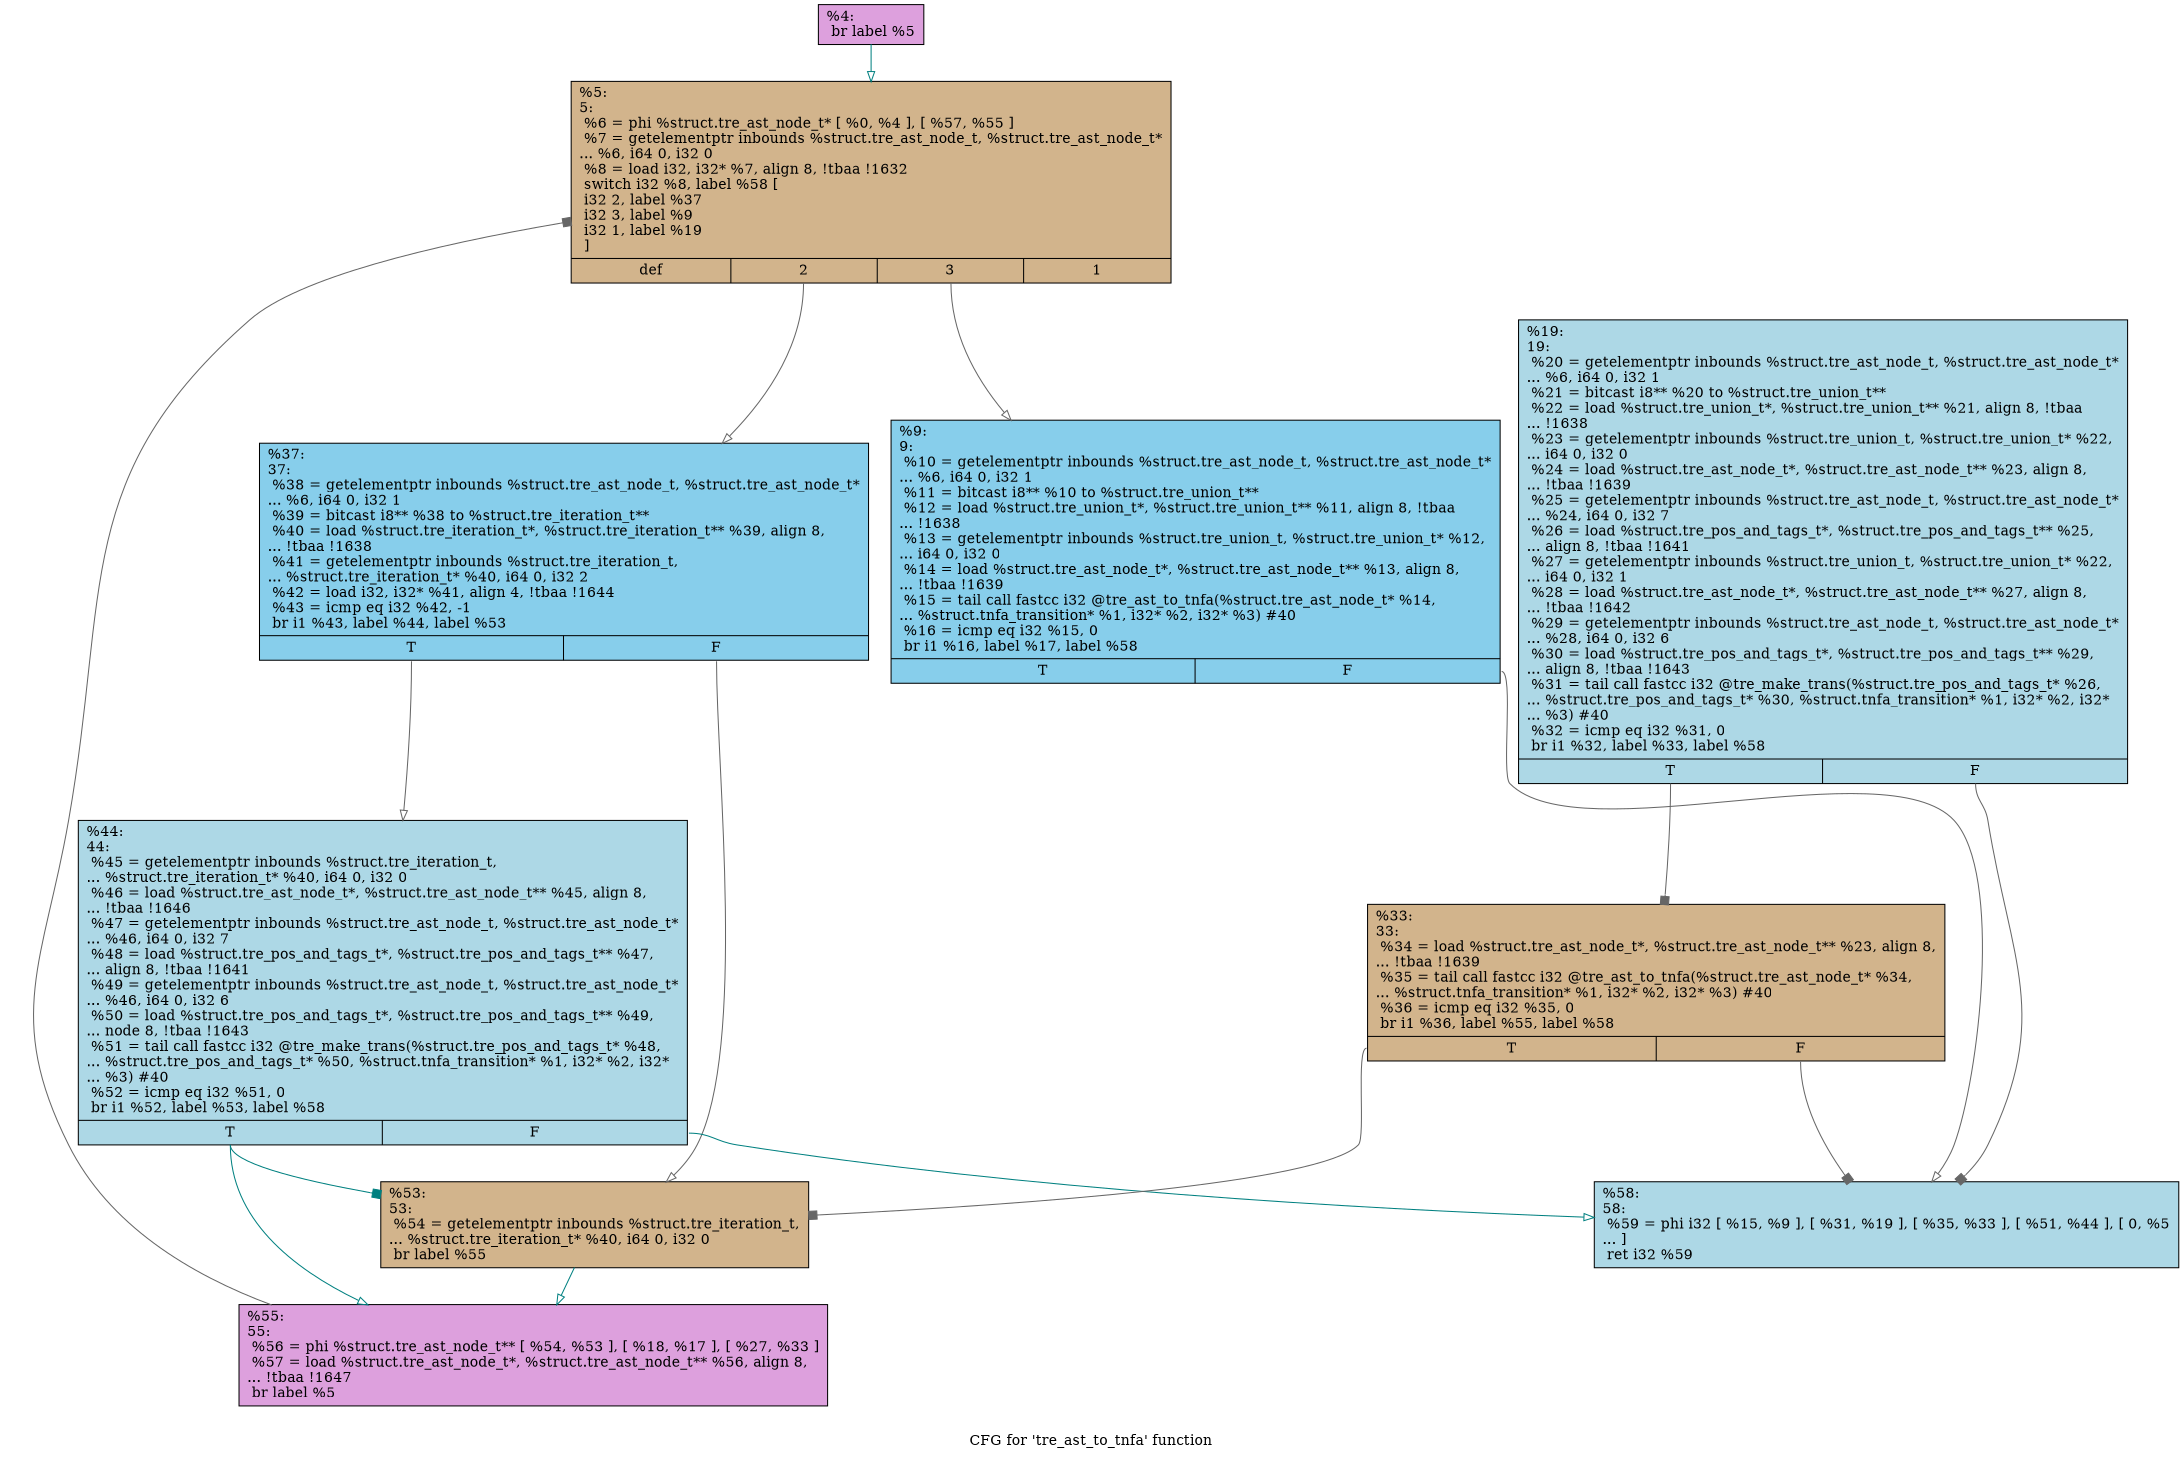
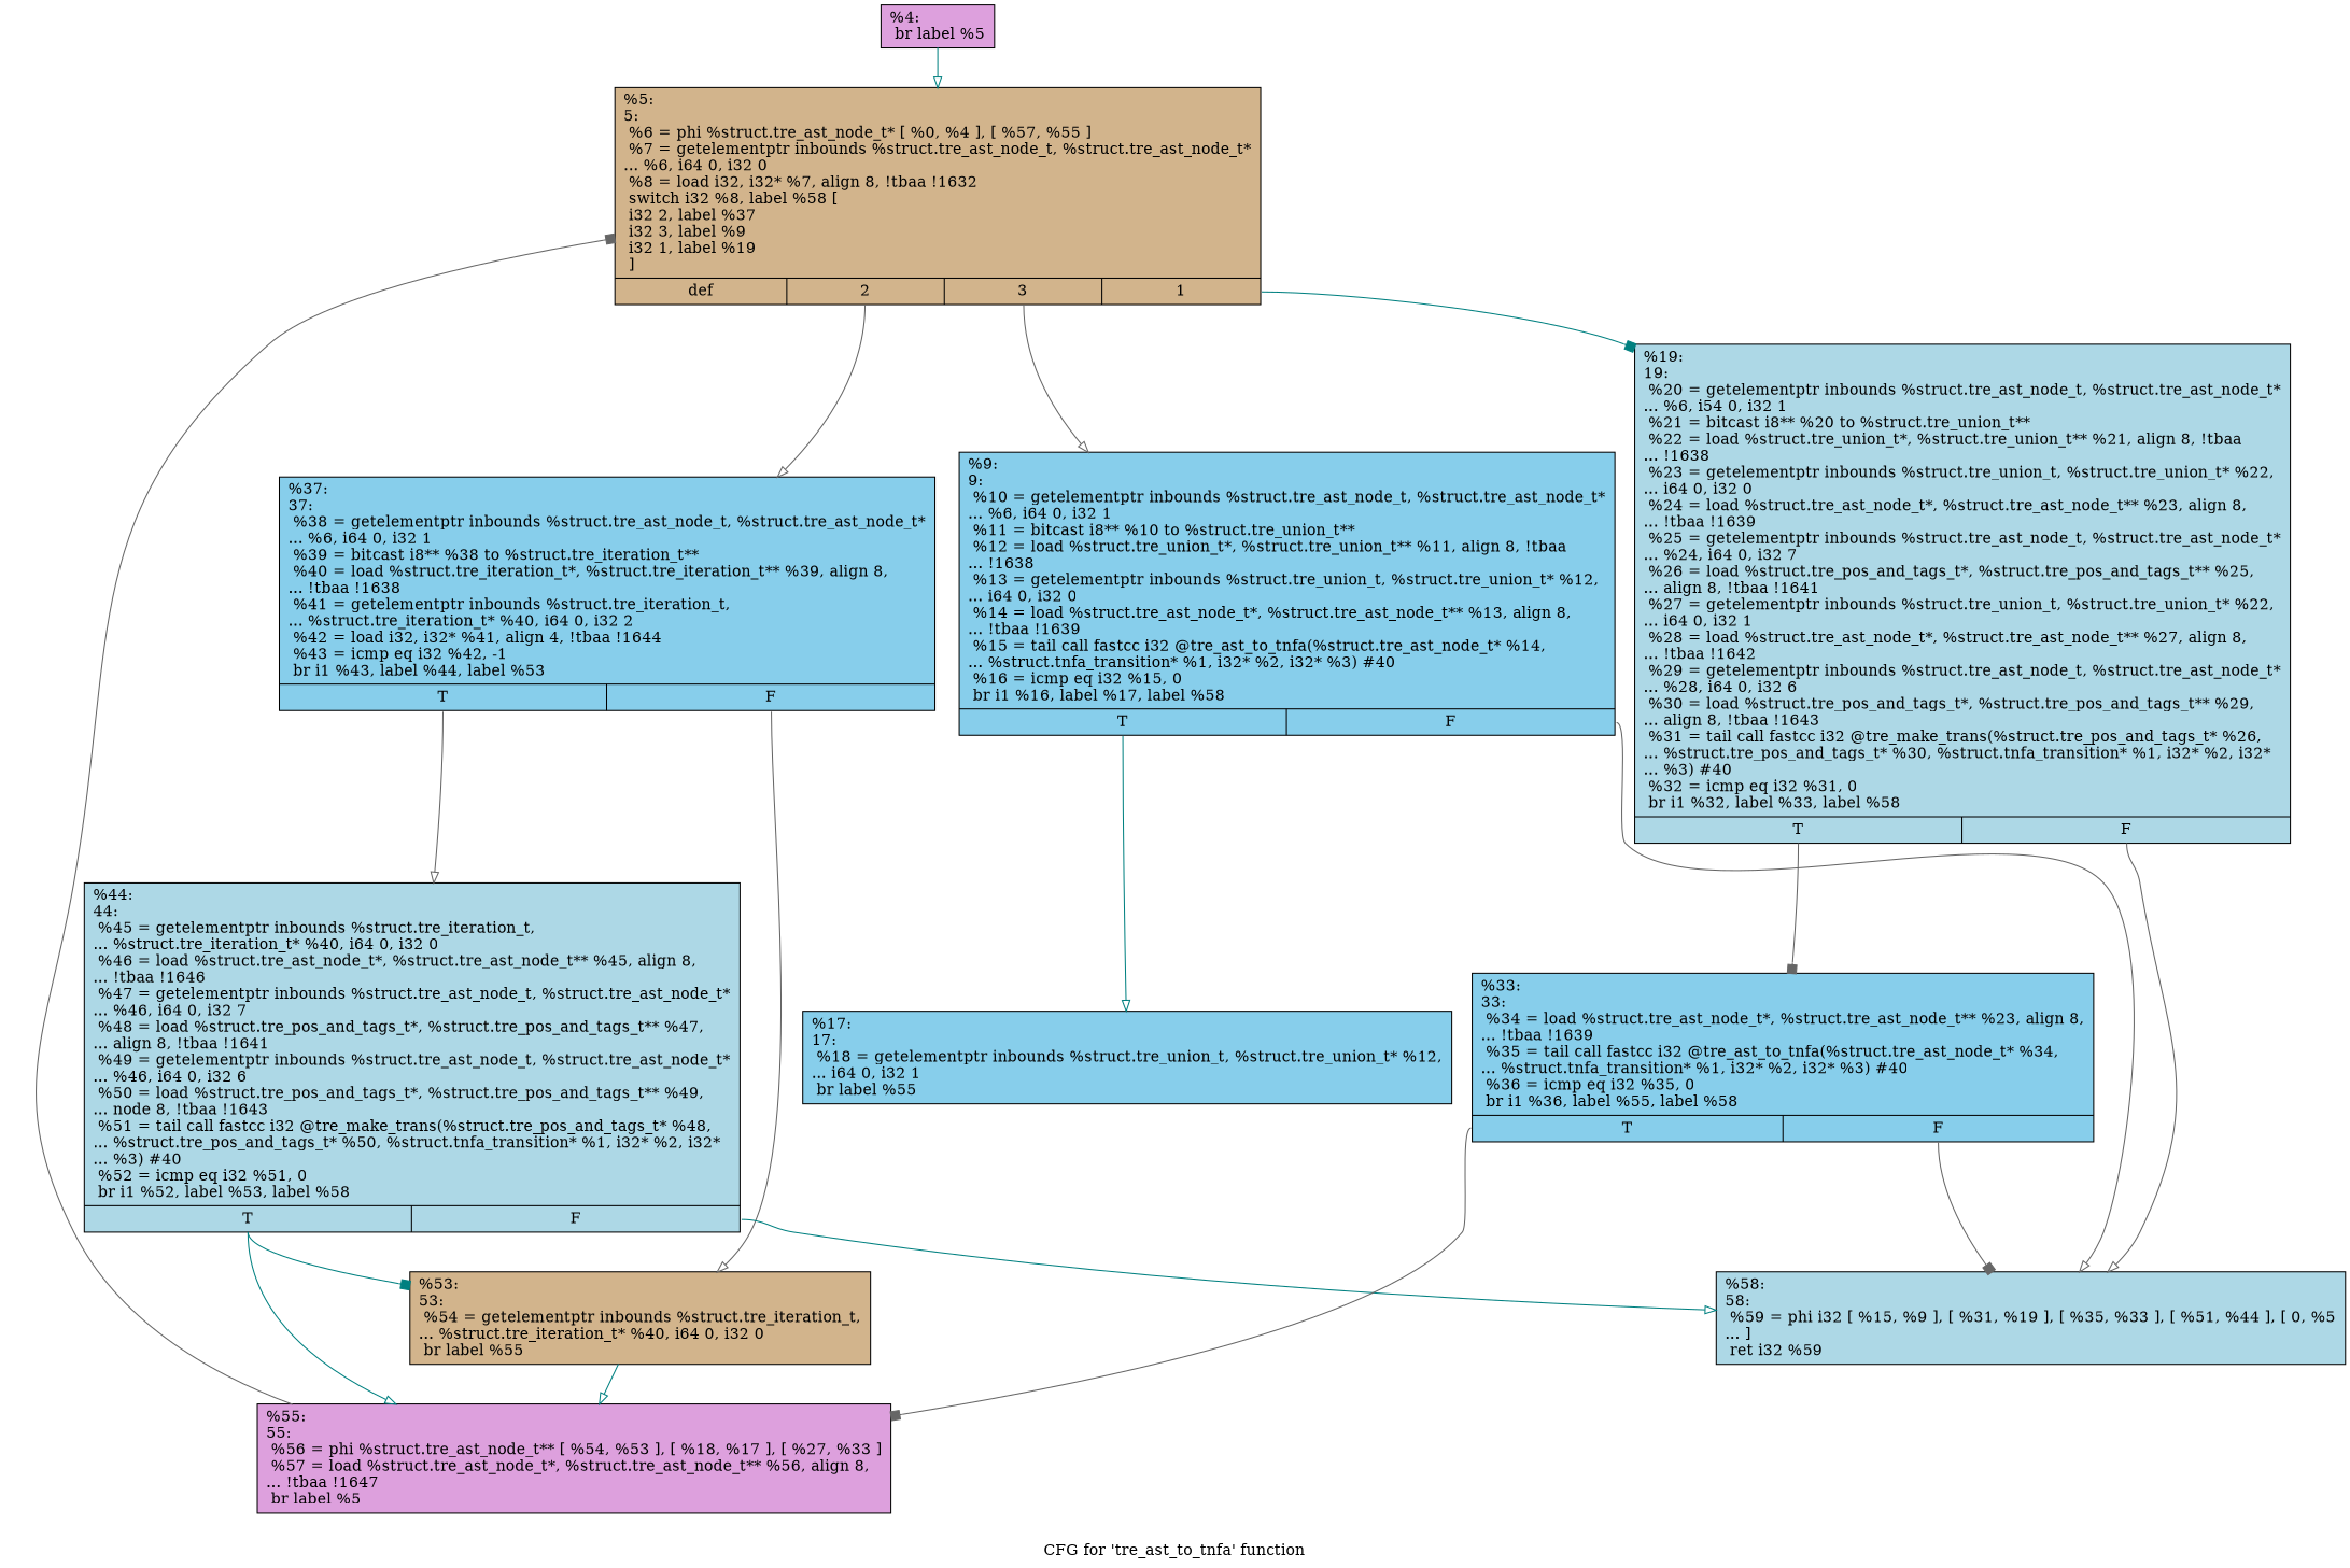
  digraph {
    label="CFG for 'tre_ast_to_tnfa' function"
    node [fillcolor=tan shape=record style=filled]
    edge [arrowhead=onormal color=gray40 tailport=s0]
    n1 [fillcolor=plum label="{%4:\l  br label %5\l}"]
    n2 [label="{%5:\l5:                                                \l  %6 = phi %struct.tre_ast_node_t* [ %0, %4 ], [ %57, %55 ]\l  %7 = getelementptr inbounds %struct.tre_ast_node_t, %struct.tre_ast_node_t*\l... %6, i64 0, i32 0\l  %8 = load i32, i32* %7, align 8, !tbaa !1632\l  switch i32 %8, label %58 [\l    i32 2, label %37\l    i32 3, label %9\l    i32 1, label %19\l  ]\l|{<s0>def|<s1>2|<s2>3|<s3>1}}"]
    n3 [fillcolor=skyblue label="{%37:\l37:                                               \l  %38 = getelementptr inbounds %struct.tre_ast_node_t, %struct.tre_ast_node_t*\l... %6, i64 0, i32 1\l  %39 = bitcast i8** %38 to %struct.tre_iteration_t**\l  %40 = load %struct.tre_iteration_t*, %struct.tre_iteration_t** %39, align 8,\l... !tbaa !1638\l  %41 = getelementptr inbounds %struct.tre_iteration_t,\l... %struct.tre_iteration_t* %40, i64 0, i32 2\l  %42 = load i32, i32* %41, align 4, !tbaa !1644\l  %43 = icmp eq i32 %42, -1\l  br i1 %43, label %44, label %53\l|{<s0>T|<s1>F}}"]
    n4 [fillcolor=skyblue label="{%9:\l9:                                                \l  %10 = getelementptr inbounds %struct.tre_ast_node_t, %struct.tre_ast_node_t*\l... %6, i64 0, i32 1\l  %11 = bitcast i8** %10 to %struct.tre_union_t**\l  %12 = load %struct.tre_union_t*, %struct.tre_union_t** %11, align 8, !tbaa\l... !1638\l  %13 = getelementptr inbounds %struct.tre_union_t, %struct.tre_union_t* %12,\l... i64 0, i32 0\l  %14 = load %struct.tre_ast_node_t*, %struct.tre_ast_node_t** %13, align 8,\l... !tbaa !1639\l  %15 = tail call fastcc i32 @tre_ast_to_tnfa(%struct.tre_ast_node_t* %14,\l... %struct.tnfa_transition* %1, i32* %2, i32* %3) #40\l  %16 = icmp eq i32 %15, 0\l  br i1 %16, label %17, label %58\l|{<s0>T|<s1>F}}"]
-   n5 [fillcolor=lightblue label="{%19:\l19:                                               \l  %20 = getelementptr inbounds %struct.tre_ast_node_t, %struct.tre_ast_node_t*\l... %6, i64 0, i32 1\l  %21 = bitcast i8** %20 to %struct.tre_union_t**\l  %22 = load %struct.tre_union_t*, %struct.tre_union_t** %21, align 8, !tbaa\l... !1638\l  %23 = getelementptr inbounds %struct.tre_union_t, %struct.tre_union_t* %22,\l... i64 0, i32 0\l  %24 = load %struct.tre_ast_node_t*, %struct.tre_ast_node_t** %23, align 8,\l... !tbaa !1639\l  %25 = getelementptr inbounds %struct.tre_ast_node_t, %struct.tre_ast_node_t*\l... %24, i64 0, i32 7\l  %26 = load %struct.tre_pos_and_tags_t*, %struct.tre_pos_and_tags_t** %25,\l... align 8, !tbaa !1641\l  %27 = getelementptr inbounds %struct.tre_union_t, %struct.tre_union_t* %22,\l... i64 0, i32 1\l  %28 = load %struct.tre_ast_node_t*, %struct.tre_ast_node_t** %27, align 8,\l... !tbaa !1642\l  %29 = getelementptr inbounds %struct.tre_ast_node_t, %struct.tre_ast_node_t*\l... %28, i64 0, i32 6\l  %30 = load %struct.tre_pos_and_tags_t*, %struct.tre_pos_and_tags_t** %29,\l... align 8, !tbaa !1643\l  %31 = tail call fastcc i32 @tre_make_trans(%struct.tre_pos_and_tags_t* %26,\l... %struct.tre_pos_and_tags_t* %30, %struct.tnfa_transition* %1, i32* %2, i32*\l... %3) #40\l  %32 = icmp eq i32 %31, 0\l  br i1 %32, label %33, label %58\l|{<s0>T|<s1>F}}"]
+   n5 [fillcolor=lightblue label="{%19:\l19:                                               \l  %20 = getelementptr inbounds %struct.tre_ast_node_t, %struct.tre_ast_node_t*\l... %6, i54 0, i32 1\l  %21 = bitcast i8** %20 to %struct.tre_union_t**\l  %22 = load %struct.tre_union_t*, %struct.tre_union_t** %21, align 8, !tbaa\l... !1638\l  %23 = getelementptr inbounds %struct.tre_union_t, %struct.tre_union_t* %22,\l... i64 0, i32 0\l  %24 = load %struct.tre_ast_node_t*, %struct.tre_ast_node_t** %23, align 8,\l... !tbaa !1639\l  %25 = getelementptr inbounds %struct.tre_ast_node_t, %struct.tre_ast_node_t*\l... %24, i64 0, i32 7\l  %26 = load %struct.tre_pos_and_tags_t*, %struct.tre_pos_and_tags_t** %25,\l... align 8, !tbaa !1641\l  %27 = getelementptr inbounds %struct.tre_union_t, %struct.tre_union_t* %22,\l... i64 0, i32 1\l  %28 = load %struct.tre_ast_node_t*, %struct.tre_ast_node_t** %27, align 8,\l... !tbaa !1642\l  %29 = getelementptr inbounds %struct.tre_ast_node_t, %struct.tre_ast_node_t*\l... %28, i64 0, i32 6\l  %30 = load %struct.tre_pos_and_tags_t*, %struct.tre_pos_and_tags_t** %29,\l... align 8, !tbaa !1643\l  %31 = tail call fastcc i32 @tre_make_trans(%struct.tre_pos_and_tags_t* %26,\l... %struct.tre_pos_and_tags_t* %30, %struct.tnfa_transition* %1, i32* %2, i32*\l... %3) #40\l  %32 = icmp eq i32 %31, 0\l  br i1 %32, label %33, label %58\l|{<s0>T|<s1>F}}"]
    n6 [fillcolor=lightblue label="{%58:\l58:                                               \l  %59 = phi i32 [ %15, %9 ], [ %31, %19 ], [ %35, %33 ], [ %51, %44 ], [ 0, %5\l... ]\l  ret i32 %59\l}"]
    n7 [fillcolor=lightblue label="{%44:\l44:                                               \l  %45 = getelementptr inbounds %struct.tre_iteration_t,\l... %struct.tre_iteration_t* %40, i64 0, i32 0\l  %46 = load %struct.tre_ast_node_t*, %struct.tre_ast_node_t** %45, align 8,\l... !tbaa !1646\l  %47 = getelementptr inbounds %struct.tre_ast_node_t, %struct.tre_ast_node_t*\l... %46, i64 0, i32 7\l  %48 = load %struct.tre_pos_and_tags_t*, %struct.tre_pos_and_tags_t** %47,\l... align 8, !tbaa !1641\l  %49 = getelementptr inbounds %struct.tre_ast_node_t, %struct.tre_ast_node_t*\l... %46, i64 0, i32 6\l  %50 = load %struct.tre_pos_and_tags_t*, %struct.tre_pos_and_tags_t** %49,\l... node 8, !tbaa !1643\l  %51 = tail call fastcc i32 @tre_make_trans(%struct.tre_pos_and_tags_t* %48,\l... %struct.tre_pos_and_tags_t* %50, %struct.tnfa_transition* %1, i32* %2, i32*\l... %3) #40\l  %52 = icmp eq i32 %51, 0\l  br i1 %52, label %53, label %58\l|{<s0>T|<s1>F}}"]
    n8 [label="{%53:\l53:                                               \l  %54 = getelementptr inbounds %struct.tre_iteration_t,\l... %struct.tre_iteration_t* %40, i64 0, i32 0\l  br label %55\l}"]
-   n10 [label="{%33:\l33:                                               \l  %34 = load %struct.tre_ast_node_t*, %struct.tre_ast_node_t** %23, align 8,\l... !tbaa !1639\l  %35 = tail call fastcc i32 @tre_ast_to_tnfa(%struct.tre_ast_node_t* %34,\l... %struct.tnfa_transition* %1, i32* %2, i32* %3) #40\l  %36 = icmp eq i32 %35, 0\l  br i1 %36, label %55, label %58\l|{<s0>T|<s1>F}}"]
+   n9 [fillcolor=skyblue label="{%17:\l17:                                               \l  %18 = getelementptr inbounds %struct.tre_union_t, %struct.tre_union_t* %12,\l... i64 0, i32 1\l  br label %55\l}"]
+   n10 [fillcolor=skyblue label="{%33:\l33:                                               \l  %34 = load %struct.tre_ast_node_t*, %struct.tre_ast_node_t** %23, align 8,\l... !tbaa !1639\l  %35 = tail call fastcc i32 @tre_ast_to_tnfa(%struct.tre_ast_node_t* %34,\l... %struct.tnfa_transition* %1, i32* %2, i32* %3) #40\l  %36 = icmp eq i32 %35, 0\l  br i1 %36, label %55, label %58\l|{<s0>T|<s1>F}}"]
    n11 [fillcolor=plum label="{%55:\l55:                                               \l  %56 = phi %struct.tre_ast_node_t** [ %54, %53 ], [ %18, %17 ], [ %27, %33 ]\l  %57 = load %struct.tre_ast_node_t*, %struct.tre_ast_node_t** %56, align 8,\l... !tbaa !1647\l  br label %5\l}"]
    n1 -> n2 [color=teal]
    n2 -> n3 [tailport=s1]
    n2 -> n4 [tailport=s2]
+   n2 -> n5 [arrowhead=box color=teal tailport=s3]
    n3 -> n7
    n3 -> n8 [tailport=s1]
    n4 -> n6 [tailport=s1]
-   n5 -> n6 [arrowhead=box tailport=s1]
+   n4 -> n9 [color=teal]
+   n5 -> n6 [tailport=s1]
    n5 -> n10 [arrowhead=box]
    n7 -> n6 [color=teal tailport=s1]
    n7 -> n8 [arrowhead=box color=teal]
    n7 -> n11 [color=teal]
    n8 -> n11 [color=teal]
    n10 -> n6 [arrowhead=box tailport=s1]
-   n10 -> n8 [arrowhead=box]
+   n10 -> n11 [arrowhead=box]
    n11 -> n2 [arrowhead=box]
  }
